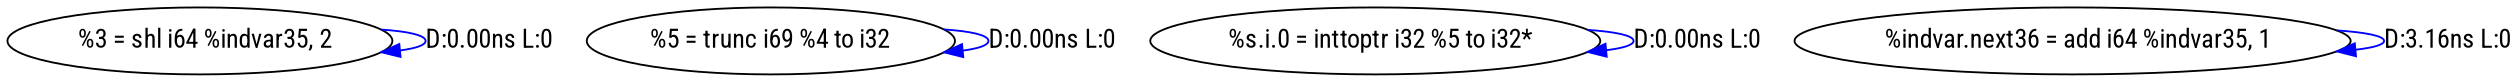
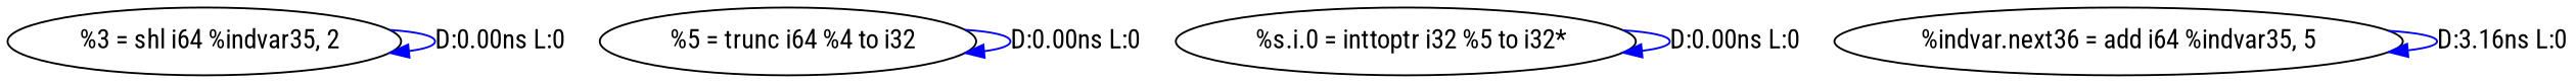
  digraph {
    fontname="Roboto Condensed"
    node [fontname="Roboto Condensed"]
    edge [color=blue fontname="Roboto Condensed"]
    n1 [label="  %3 = shl i64 %indvar35, 2"]
-   n2 [label="%5 = trunc i69 %4 to i32"]
+   n2 [label="  %5 = trunc i64 %4 to i32"]
    n3 [label="  %s.i.0 = inttoptr i32 %5 to i32*"]
-   n4 [label="  %indvar.next36 = add i64 %indvar35, 1"]
+   n4 [label="%indvar.next36 = add i64 %indvar35, 5"]
    n1 -> n1 [label="D:0.00ns L:0"]
    n2 -> n2 [label="D:0.00ns L:0"]
    n3 -> n3 [label="D:0.00ns L:0"]
    n4 -> n4 [label="D:3.16ns L:0"]
  }
